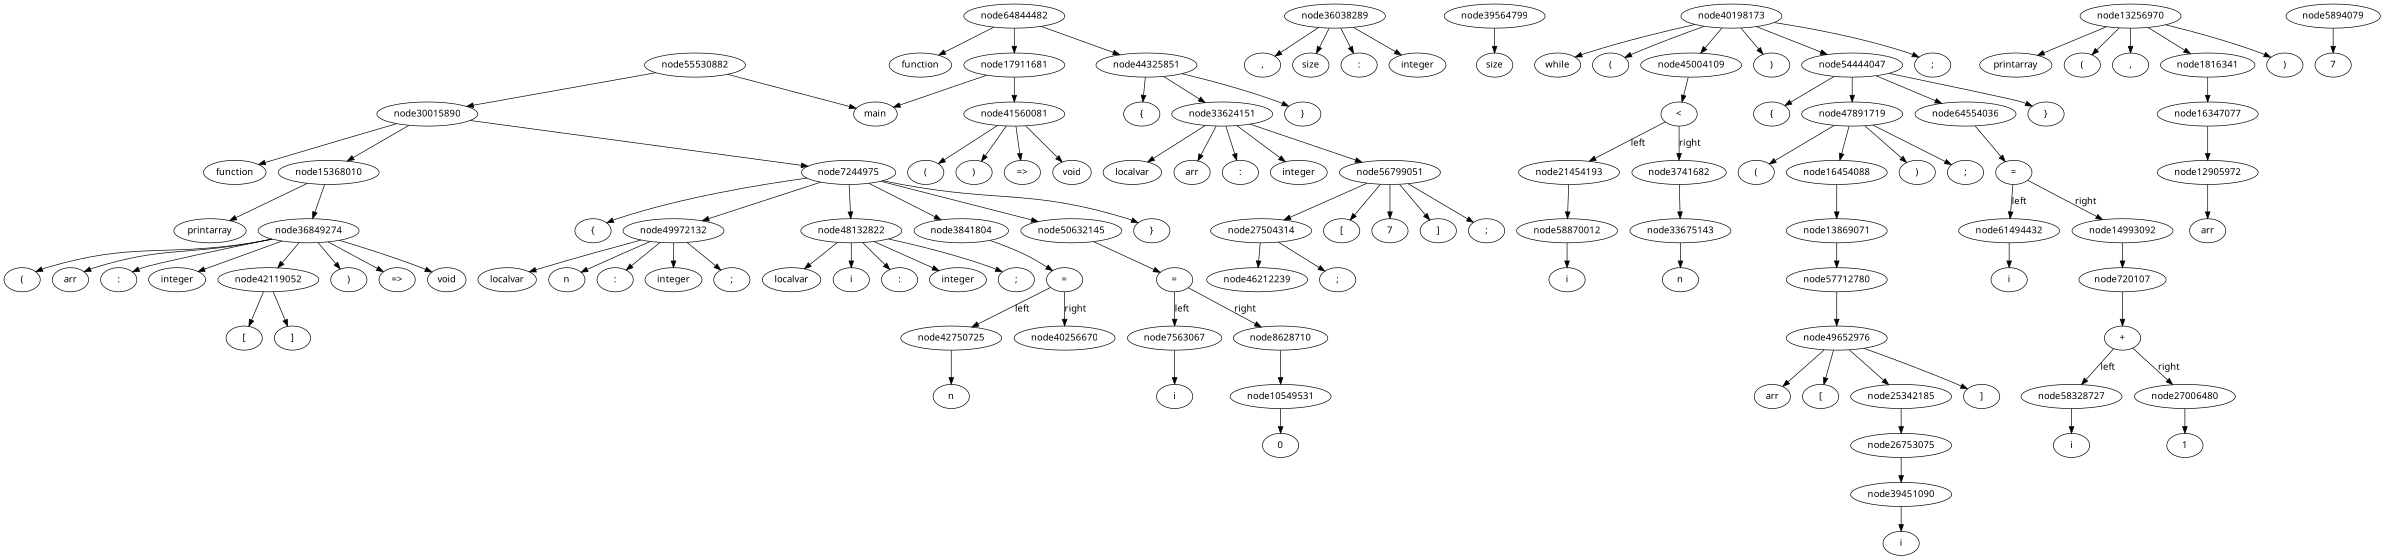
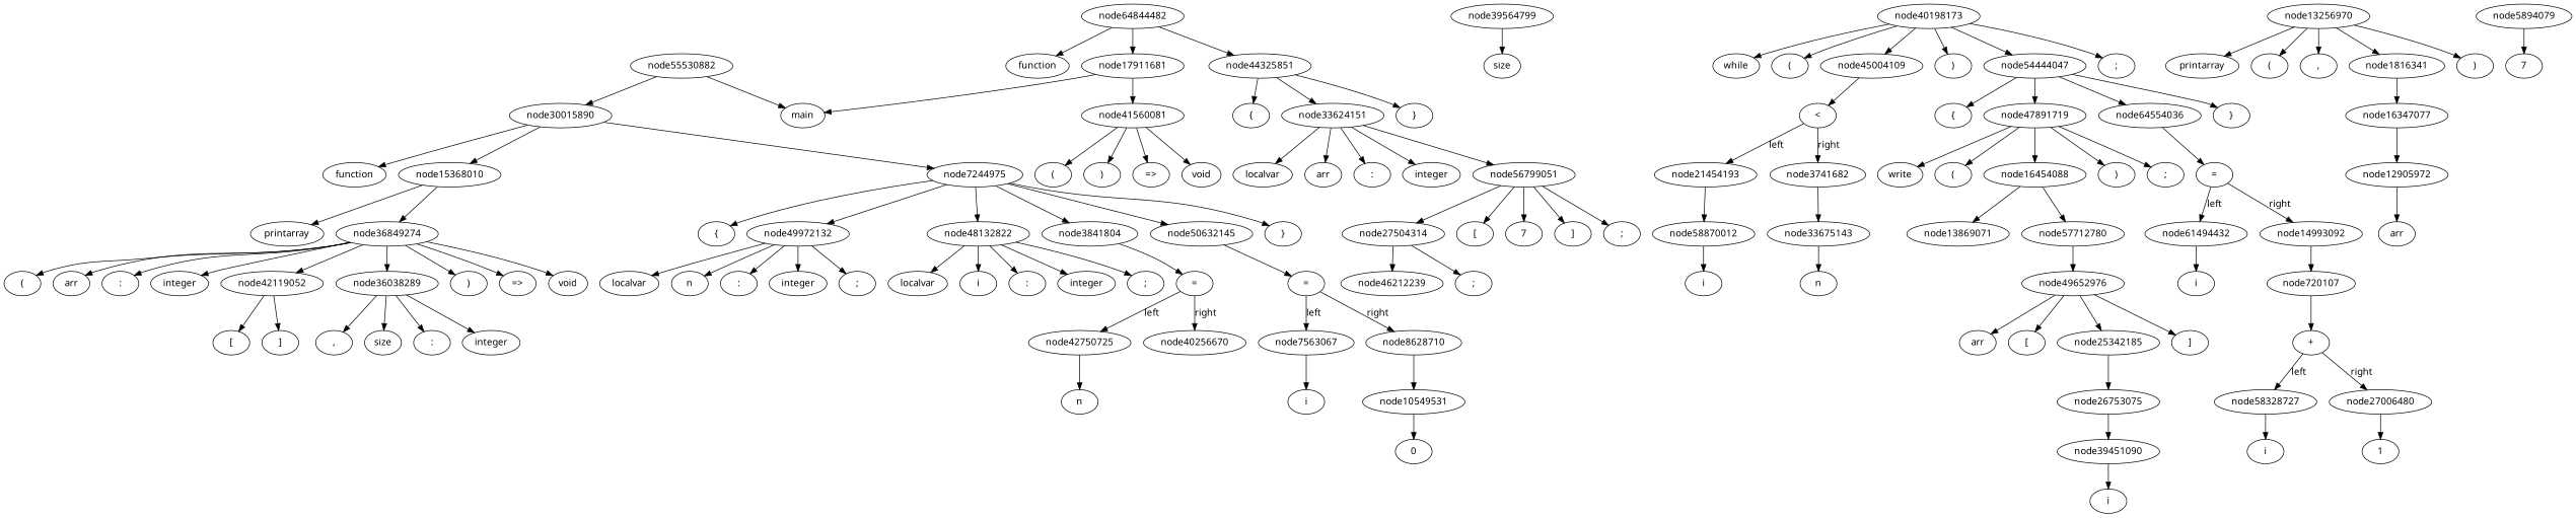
  digraph {
    fontname="Noto Sans"
    node [fontname="Noto Sans"]
    edge [fontname="Noto Sans"]
    node55530882
    node30015890
    n3 [label=main]
    n4 [label=function]
    node15368010
    node7244975
    n7 [label=function]
    node64844482
    node17911681
    node44325851
    n11 [label=printarray]
    node36849274
    n13 [label="{"]
    node49972132
    node48132822
    node3841804
    node50632145
    n18 [label="}"]
    n19 [label="("]
    n20 [label=arr]
    n21 [label=":"]
    n22 [label=integer]
    node42119052
    node36038289
    n25 [label=")"]
    n26 [label="=>"]
    n27 [label=void]
    n28 [label="["]
    n29 [label="]"]
    n30 [label=","]
    n31 [label=size]
    n32 [label=":"]
    n33 [label=integer]
    n34 [label=localvar]
    n35 [label=n]
    n36 [label=":"]
    n37 [label=integer]
    n38 [label=";"]
    n39 [label=localvar]
    n40 [label=i]
    n41 [label=":"]
    n42 [label=integer]
    n43 [label=";"]
    n44 [label="="]
    n45 [label="="]
    node42750725
    node40256670
    n48 [label=n]
    n49 [label=size]
    node39564799
    node7563067
    node8628710
    n53 [label=i]
    node10549531
    n55 [label=0]
    n56 [label=while]
    node40198173
    n58 [label="("]
    node45004109
    n60 [label=")"]
    node54444047
    n62 [label=";"]
    n63 [label="<"]
    n64 [label="{"]
    node47891719
    node64554036
    n67 [label="}"]
    node21454193
    node3741682
    node58870012
    node33675143
    n72 [label=i]
    n73 [label=n]
+   n74 [label=write]
    n75 [label="("]
    node16454088
    n77 [label=")"]
    n78 [label=";"]
    n79 [label="="]
    node13869071
    node57712780
    node49652976
    n83 [label=arr]
    n84 [label="["]
    node25342185
    n86 [label="]"]
    node26753075
    node39451090
    n89 [label=i]
    node61494432
    node14993092
    n92 [label=i]
    node720107
    n94 [label="+"]
    node58328727
    node27006480
    n97 [label=i]
    n98 [label=1]
    node41560081
    n100 [label="{"]
    node33624151
    n102 [label="}"]
    n103 [label="("]
    n104 [label=")"]
    n105 [label="=>"]
    n106 [label=void]
    n107 [label=localvar]
    n108 [label=arr]
    n109 [label=":"]
    n110 [label=integer]
    node56799051
    node27504314
    node46212239
    n114 [label=";"]
    n115 [label="["]
    n116 [label=7]
    n117 [label="]"]
    n118 [label=";"]
    n119 [label=printarray]
    node13256970
    n121 [label="("]
    n122 [label=","]
    node1816341
    n124 [label=")"]
    node16347077
    n126 [label=7]
    node5894079
    node12905972
    n129 [label=arr]
    node55530882 -> node30015890
    node55530882 -> n3
    node30015890 -> n4
    node30015890 -> node15368010
    node30015890 -> node7244975
    node15368010 -> n11
    node15368010 -> node36849274
    node7244975 -> n13
    node7244975 -> node49972132
    node7244975 -> node48132822
    node7244975 -> node3841804
    node7244975 -> node50632145
    node7244975 -> n18
    node64844482 -> n7
    node64844482 -> node17911681
    node64844482 -> node44325851
    node17911681 -> n3
    node17911681 -> node41560081
    node44325851 -> n100
    node44325851 -> node33624151
    node44325851 -> n102
    node36849274 -> n19
    node36849274 -> n20
    node36849274 -> n21
    node36849274 -> n22
    node36849274 -> node42119052
+   node36849274 -> node36038289
    node36849274 -> n25
    node36849274 -> n26
    node36849274 -> n27
    node49972132 -> n34
    node49972132 -> n35
    node49972132 -> n36
    node49972132 -> n37
    node49972132 -> n38
    node48132822 -> n39
    node48132822 -> n40
    node48132822 -> n41
    node48132822 -> n42
    node48132822 -> n43
    node3841804 -> n44
    node50632145 -> n45
    node42119052 -> n28
    node42119052 -> n29
    node36038289 -> n30
    node36038289 -> n31
    node36038289 -> n32
    node36038289 -> n33
    n44 -> node42750725 [label=left]
    n44 -> node40256670 [label=right]
    n45 -> node7563067 [label=left]
    n45 -> node8628710 [label=right]
    node42750725 -> n48
    node39564799 -> n49
    node7563067 -> n53
    node8628710 -> node10549531
    node10549531 -> n55
    node40198173 -> n56
    node40198173 -> n58
    node40198173 -> node45004109
    node40198173 -> n60
    node40198173 -> node54444047
    node40198173 -> n62
    node45004109 -> n63
    node54444047 -> n64
    node54444047 -> node47891719
    node54444047 -> node64554036
    node54444047 -> n67
    n63 -> node21454193 [label=left]
    n63 -> node3741682 [label=right]
+   node47891719 -> n74
    node47891719 -> n75
    node47891719 -> node16454088
    node47891719 -> n77
    node47891719 -> n78
    node64554036 -> n79
    node21454193 -> node58870012
    node3741682 -> node33675143
    node58870012 -> n72
    node33675143 -> n73
    node16454088 -> node13869071
    n79 -> node61494432 [label=left]
    n79 -> node14993092 [label=right]
-   node13869071 -> node57712780
+   node16454088 -> node57712780
    node57712780 -> node49652976
    node49652976 -> n83
    node49652976 -> n84
    node49652976 -> node25342185
    node49652976 -> n86
    node25342185 -> node26753075
    node26753075 -> node39451090
    node39451090 -> n89
    node61494432 -> n92
    node14993092 -> node720107
    node720107 -> n94
    n94 -> node58328727 [label=left]
    n94 -> node27006480 [label=right]
    node58328727 -> n97
    node27006480 -> n98
    node41560081 -> n103
    node41560081 -> n104
    node41560081 -> n105
    node41560081 -> n106
    node33624151 -> n107
    node33624151 -> n108
    node33624151 -> n109
    node33624151 -> n110
    node33624151 -> node56799051
    node56799051 -> node27504314
    node56799051 -> n115
    node56799051 -> n116
    node56799051 -> n117
    node56799051 -> n118
    node27504314 -> node46212239
    node27504314 -> n114
    node13256970 -> n119
    node13256970 -> n121
    node13256970 -> n122
    node13256970 -> node1816341
    node13256970 -> n124
    node1816341 -> node16347077
    node16347077 -> node12905972
    node5894079 -> n126
    node12905972 -> n129
  }
